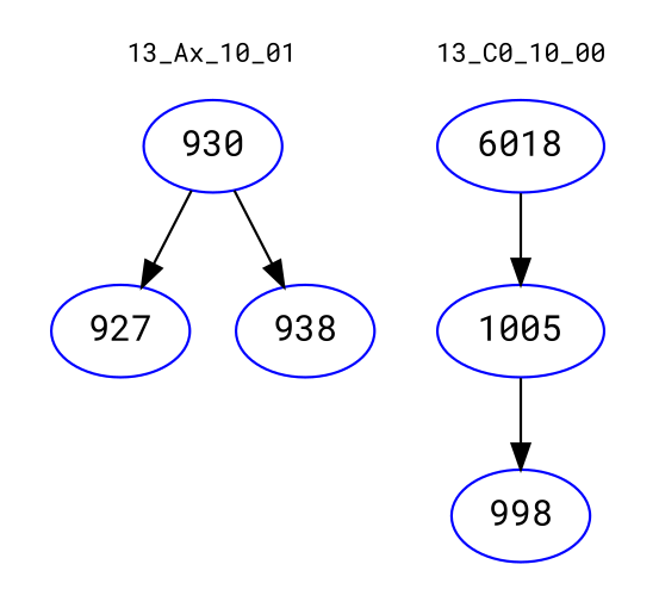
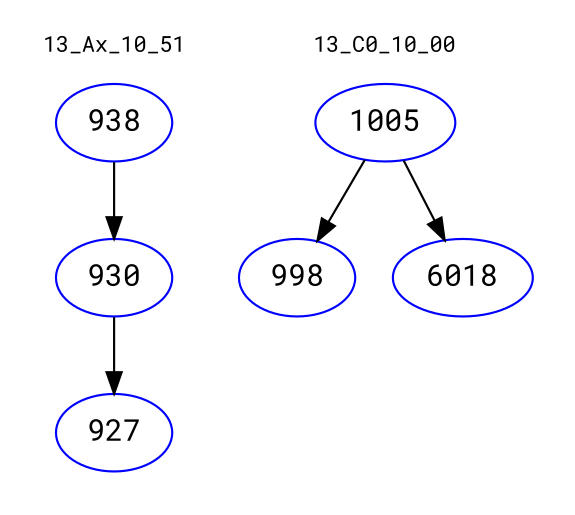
  digraph {
    fontname="Roboto Mono"
    node [color=blue fontname="Roboto Mono"]
    edge [color=black fontname="Roboto Mono"]
    n1 [label=930]
    n2 [label=927]
    n3 [label=938]
    n4 [label=1005]
    n5 [label=998]
    n6 [label=6018]
    subgraph cluster_1 {
      color=white
      fontsize=10
-     label="13_Ax_10_01"
+     label="13_Ax_10_51"
      n1
      n2
      n3
    }
    subgraph cluster_2 {
      color=white
      fontsize=10
      label="13_C0_10_00"
      n4
      n5
      n6
    }
    n1 -> n2
-   n1 -> n3
+   n3 -> n1
    n4 -> n5
-   n6 -> n4
+   n4 -> n6
  }
